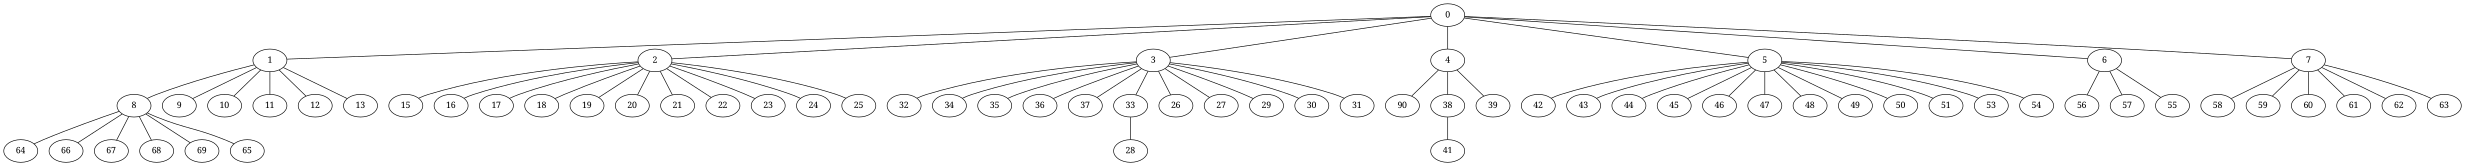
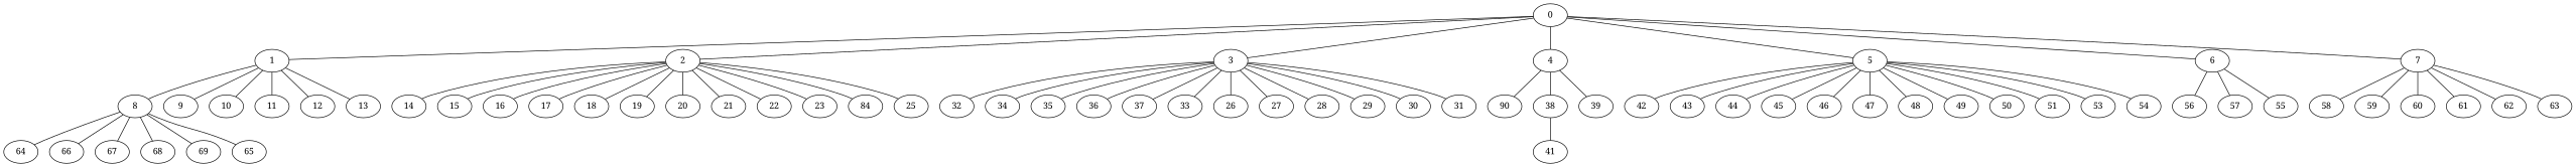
  graph {
    fontname="Noto Serif"
    node [fontname="Noto Serif"]
    edge [fontname="Noto Serif"]
    0
    1
    2
    3
    4
    5
    6
    7
    8
    9
    10
    11
    12
    13
+   14
    15
    16
    17
    18
    19
    20
    21
    22
    23
-   24
+   24 [label=84]
    25
    32
    34
    35
    36
    37
    33
    26
    27
    28
    29
    30
    31
    n39 [label=90]
    38
    39
    42
    43
    44
    45
    46
    47
    48
    49
    50
    51
    53
    54
    56
    57
    55
    58
    59
    60
    61
    62
    63
    64
    66
    67
    68
    69
    65
    41
    0 -- 1
    0 -- 2
    0 -- 3
    0 -- 4
    0 -- 5
    0 -- 6
    0 -- 7
    1 -- 8
    1 -- 9
    1 -- 10
    1 -- 11
    1 -- 12
    1 -- 13
+   2 -- 14
    2 -- 15
    2 -- 16
    2 -- 17
    2 -- 18
    2 -- 19
    2 -- 20
    2 -- 21
    2 -- 22
    2 -- 23
    2 -- 24
    2 -- 25
    3 -- 32
    3 -- 34
    3 -- 35
    3 -- 36
    3 -- 37
    3 -- 33
    3 -- 26
    3 -- 27
-   33 -- 28
+   3 -- 28
    3 -- 29
    3 -- 30
    3 -- 31
    4 -- n39
    4 -- 38
    4 -- 39
    5 -- 42
    5 -- 43
    5 -- 44
    5 -- 45
    5 -- 46
    5 -- 47
    5 -- 48
    5 -- 49
    5 -- 50
    5 -- 51
    5 -- 53
    5 -- 54
    6 -- 56
    6 -- 57
    6 -- 55
    7 -- 58
    7 -- 59
    7 -- 60
    7 -- 61
    7 -- 62
    7 -- 63
    8 -- 64
    8 -- 66
    8 -- 67
    8 -- 68
    8 -- 69
    8 -- 65
    38 -- 41
  }
